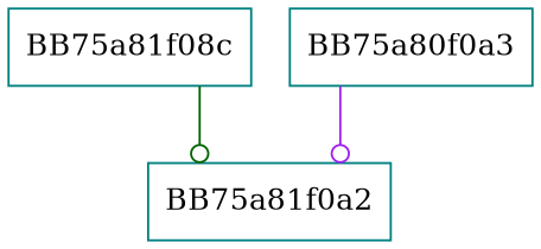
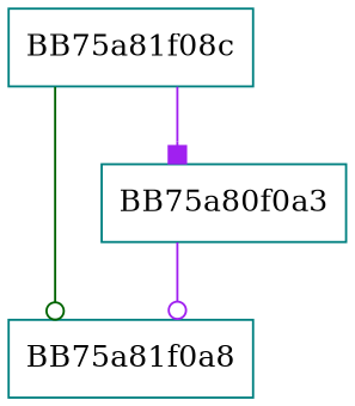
  digraph {
    splines=ortho
    node [color=teal shape=box]
    edge [arrowhead=odot color=purple]
    BB75a81f08c
-   BB75a81f0a8 [label=BB75a81f0a2]
+   BB75a81f0a8
    n3 [label=BB75a80f0a3]
    BB75a81f08c -> BB75a81f0a8 [color=darkgreen]
+   BB75a81f08c -> n3 [arrowhead=box]
    n3 -> BB75a81f0a8
  }
